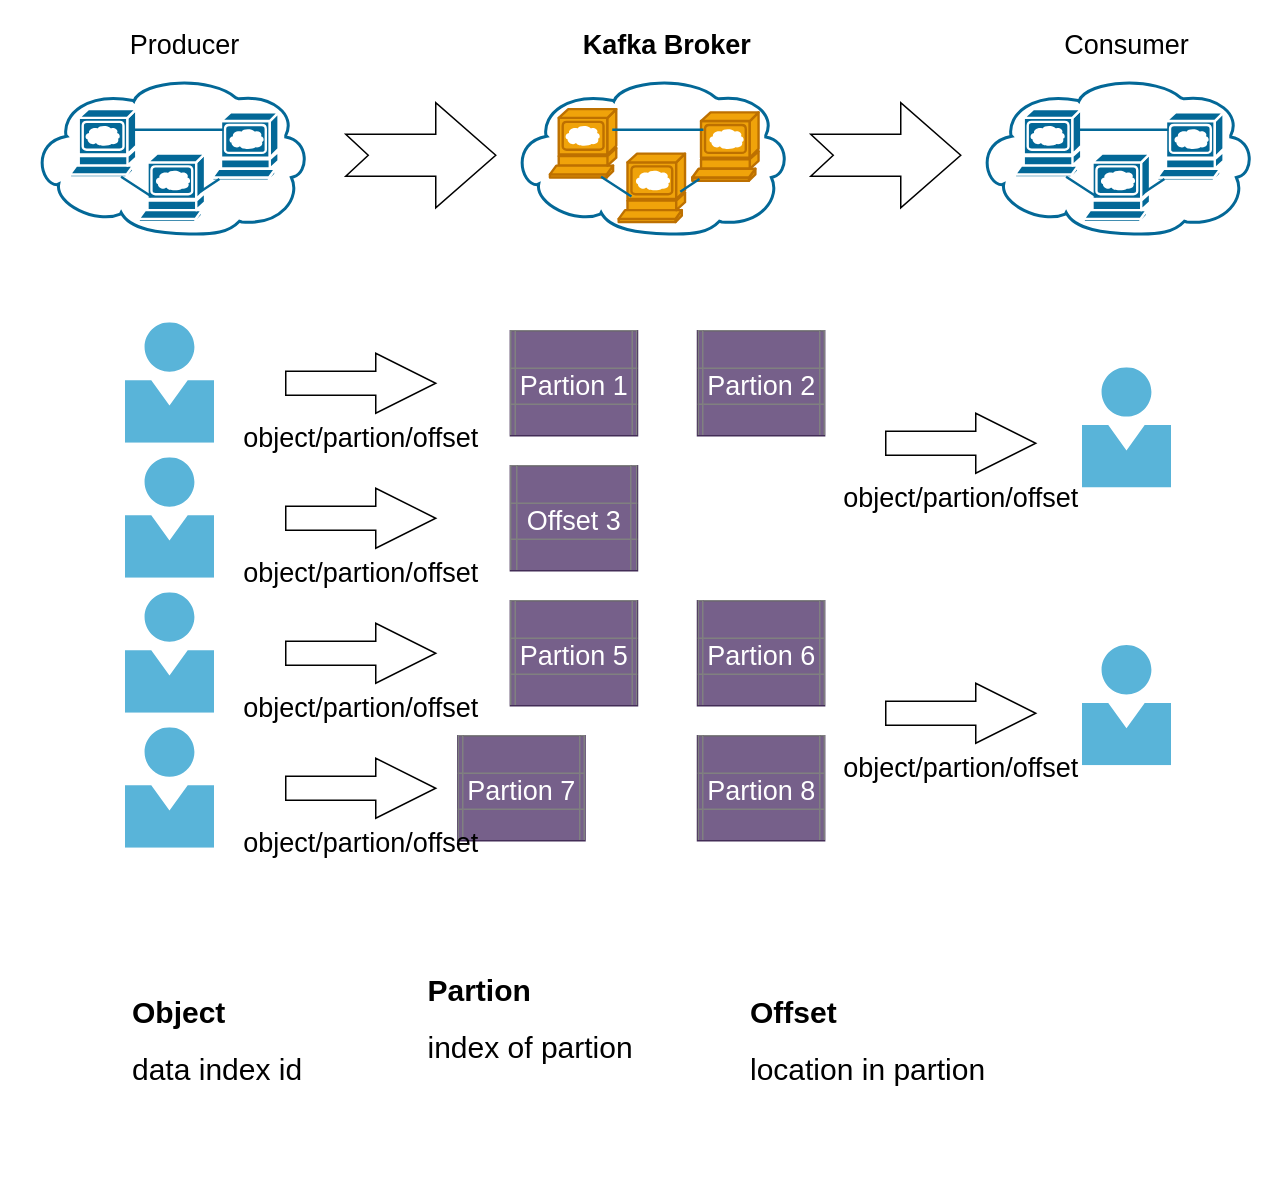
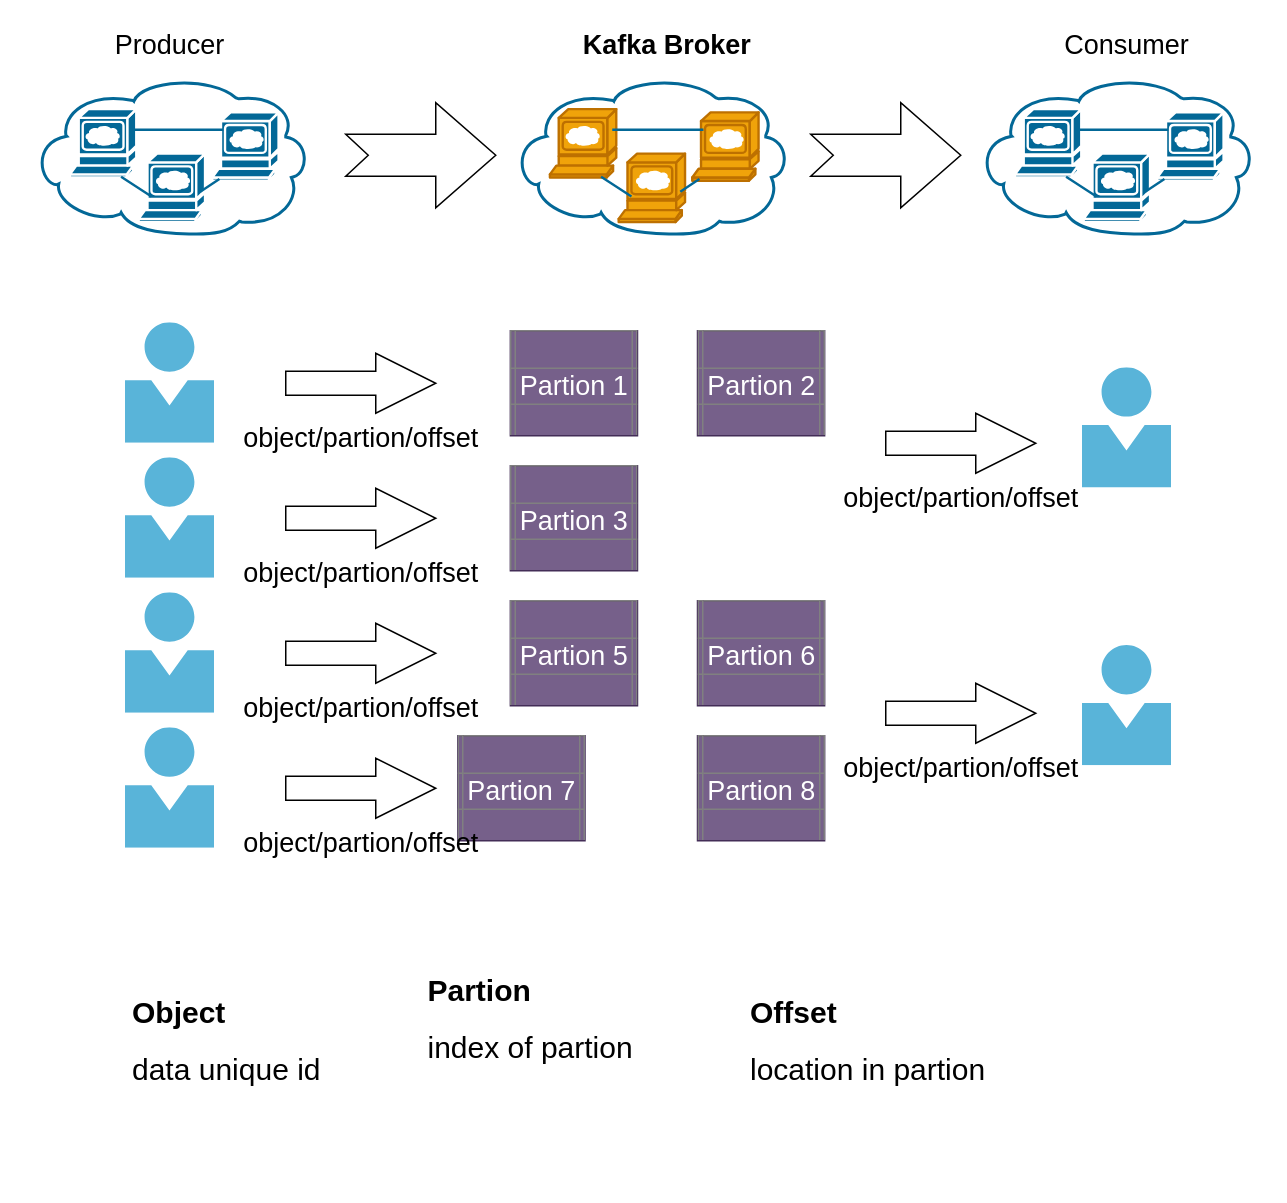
  <mxCell id="0" />
  <mxCell id="1" parent="0" />
  <mxCell id="2" value="" style="shape=mxgraph.cisco.storage.web_cluster;html=1;dashed=0;fillColor=#036897;strokeColor=#ffffff;strokeWidth=2;verticalLabelPosition=bottom;verticalAlign=top" vertex="1" parent="1"><mxGeometry x="20" y="50" width="186" height="106" as="geometry" /></mxCell>
  <mxCell id="3" value="" style="shape=mxgraph.cisco.storage.web_cluster;html=1;dashed=0;fillColor=#f0a30a;strokeColor=#BD7000;strokeWidth=2;verticalLabelPosition=bottom;verticalAlign=top;fontColor=#ffffff;" vertex="1" parent="1"><mxGeometry x="340" y="50" width="186" height="106" as="geometry" /></mxCell>
  <mxCell id="4" value="" style="shape=mxgraph.cisco.storage.web_cluster;html=1;dashed=0;fillColor=#036897;strokeColor=#ffffff;strokeWidth=2;verticalLabelPosition=bottom;verticalAlign=top" vertex="1" parent="1"><mxGeometry x="650" y="50" width="186" height="106" as="geometry" /></mxCell>
- <mxCell id="5" value="Producer" style="text;html=1;strokeColor=none;fillColor=none;align=center;verticalAlign=middle;whiteSpace=wrap;rounded=0;fontSize=18;" vertex="1" parent="1"><mxGeometry x="83" y="20" width="80" height="20" as="geometry" /></mxCell>
+ <mxCell id="5" value="Producer" style="text;html=1;strokeColor=none;fillColor=none;align=center;verticalAlign=middle;whiteSpace=wrap;rounded=0;fontSize=18;" vertex="1" parent="1"><mxGeometry x="73" y="20" width="80" height="20" as="geometry" /></mxCell>
  <mxCell id="6" value="&lt;b&gt;Kafka Broker&lt;/b&gt;" style="text;html=1;strokeColor=none;fillColor=none;align=center;verticalAlign=middle;whiteSpace=wrap;rounded=0;fontSize=18;" vertex="1" parent="1"><mxGeometry x="386" y="20" width="117" height="20" as="geometry" /></mxCell>
  <mxCell id="7" value="Consumer" style="text;html=1;strokeColor=none;fillColor=none;align=center;verticalAlign=middle;whiteSpace=wrap;rounded=0;fontSize=18;" vertex="1" parent="1"><mxGeometry x="711" y="20" width="80" height="20" as="geometry" /></mxCell>
  <mxCell id="8" value="" style="html=1;shadow=0;dashed=0;align=center;verticalAlign=middle;shape=mxgraph.arrows2.arrow;dy=0.6;dx=40;notch=15;fontSize=18;" vertex="1" parent="1"><mxGeometry x="230" y="68" width="100" height="70" as="geometry" /></mxCell>
  <mxCell id="9" value="" style="html=1;shadow=0;dashed=0;align=center;verticalAlign=middle;shape=mxgraph.arrows2.arrow;dy=0.6;dx=40;notch=15;fontSize=18;" vertex="1" parent="1"><mxGeometry x="540" y="68" width="100" height="70" as="geometry" /></mxCell>
  <mxCell id="10" value="&lt;table border=&quot;1&quot; width=&quot;100%&quot; style=&quot;width: 100% ; height: 100% ; border-collapse: collapse&quot;&gt;&lt;tbody&gt;&lt;tr&gt;&lt;td align=&quot;center&quot;&gt;&lt;br&gt;&lt;/td&gt;&lt;td align=&quot;center&quot;&gt;&lt;br&gt;&lt;/td&gt;&lt;td align=&quot;center&quot;&gt;&lt;br&gt;&lt;/td&gt;&lt;/tr&gt;&lt;tr&gt;&lt;td align=&quot;center&quot;&gt;&lt;br&gt;&lt;/td&gt;&lt;td align=&quot;center&quot;&gt;Partion 1&lt;/td&gt;&lt;td align=&quot;center&quot;&gt;&lt;br&gt;&lt;/td&gt;&lt;/tr&gt;&lt;tr&gt;&lt;td align=&quot;center&quot;&gt;&lt;br&gt;&lt;/td&gt;&lt;td align=&quot;center&quot;&gt;&lt;br&gt;&lt;/td&gt;&lt;td align=&quot;center&quot;&gt;&lt;br&gt;&lt;/td&gt;&lt;/tr&gt;&lt;/tbody&gt;&lt;/table&gt;" style="text;html=1;strokeColor=#432D57;fillColor=#76608a;overflow=fill;fontSize=18;fontColor=#ffffff;" vertex="1" parent="1"><mxGeometry x="339.75" y="220" width="84.75" height="70" as="geometry" /></mxCell>
- <mxCell id="11" value="&lt;table border=&quot;1&quot; width=&quot;100%&quot; style=&quot;width: 100% ; height: 100% ; border-collapse: collapse&quot;&gt;&lt;tbody&gt;&lt;tr&gt;&lt;td align=&quot;center&quot;&gt;&lt;br&gt;&lt;/td&gt;&lt;td align=&quot;center&quot;&gt;&lt;br&gt;&lt;/td&gt;&lt;td align=&quot;center&quot;&gt;&lt;br&gt;&lt;/td&gt;&lt;/tr&gt;&lt;tr&gt;&lt;td align=&quot;center&quot;&gt;&lt;br&gt;&lt;/td&gt;&lt;td align=&quot;center&quot;&gt;Offset 3&lt;/td&gt;&lt;td align=&quot;center&quot;&gt;&lt;br&gt;&lt;/td&gt;&lt;/tr&gt;&lt;tr&gt;&lt;td align=&quot;center&quot;&gt;&lt;br&gt;&lt;/td&gt;&lt;td align=&quot;center&quot;&gt;&lt;br&gt;&lt;/td&gt;&lt;td align=&quot;center&quot;&gt;&lt;br&gt;&lt;/td&gt;&lt;/tr&gt;&lt;/tbody&gt;&lt;/table&gt;" style="text;html=1;strokeColor=#432D57;fillColor=#76608a;overflow=fill;fontSize=18;fontColor=#ffffff;" vertex="1" parent="1"><mxGeometry x="339.75" y="310" width="84.75" height="70" as="geometry" /></mxCell>
+ <mxCell id="11" value="&lt;table border=&quot;1&quot; width=&quot;100%&quot; style=&quot;width: 100% ; height: 100% ; border-collapse: collapse&quot;&gt;&lt;tbody&gt;&lt;tr&gt;&lt;td align=&quot;center&quot;&gt;&lt;br&gt;&lt;/td&gt;&lt;td align=&quot;center&quot;&gt;&lt;br&gt;&lt;/td&gt;&lt;td align=&quot;center&quot;&gt;&lt;br&gt;&lt;/td&gt;&lt;/tr&gt;&lt;tr&gt;&lt;td align=&quot;center&quot;&gt;&lt;br&gt;&lt;/td&gt;&lt;td align=&quot;center&quot;&gt;Partion 3&lt;/td&gt;&lt;td align=&quot;center&quot;&gt;&lt;br&gt;&lt;/td&gt;&lt;/tr&gt;&lt;tr&gt;&lt;td align=&quot;center&quot;&gt;&lt;br&gt;&lt;/td&gt;&lt;td align=&quot;center&quot;&gt;&lt;br&gt;&lt;/td&gt;&lt;td align=&quot;center&quot;&gt;&lt;br&gt;&lt;/td&gt;&lt;/tr&gt;&lt;/tbody&gt;&lt;/table&gt;" style="text;html=1;strokeColor=#432D57;fillColor=#76608a;overflow=fill;fontSize=18;fontColor=#ffffff;" vertex="1" parent="1"><mxGeometry x="339.75" y="310" width="84.75" height="70" as="geometry" /></mxCell>
  <mxCell id="12" value="&lt;table border=&quot;1&quot; width=&quot;100%&quot; style=&quot;width: 100% ; height: 100% ; border-collapse: collapse&quot;&gt;&lt;tbody&gt;&lt;tr&gt;&lt;td align=&quot;center&quot;&gt;&lt;br&gt;&lt;/td&gt;&lt;td align=&quot;center&quot;&gt;&lt;br&gt;&lt;/td&gt;&lt;td align=&quot;center&quot;&gt;&lt;br&gt;&lt;/td&gt;&lt;/tr&gt;&lt;tr&gt;&lt;td align=&quot;center&quot;&gt;&lt;br&gt;&lt;/td&gt;&lt;td align=&quot;center&quot;&gt;Partion 5&lt;/td&gt;&lt;td align=&quot;center&quot;&gt;&lt;br&gt;&lt;/td&gt;&lt;/tr&gt;&lt;tr&gt;&lt;td align=&quot;center&quot;&gt;&lt;br&gt;&lt;/td&gt;&lt;td align=&quot;center&quot;&gt;&lt;br&gt;&lt;/td&gt;&lt;td align=&quot;center&quot;&gt;&lt;br&gt;&lt;/td&gt;&lt;/tr&gt;&lt;/tbody&gt;&lt;/table&gt;" style="text;html=1;strokeColor=#432D57;fillColor=#76608a;overflow=fill;fontSize=18;fontColor=#ffffff;" vertex="1" parent="1"><mxGeometry x="339.75" y="400" width="84.75" height="70" as="geometry" /></mxCell>
  <mxCell id="13" value="&lt;table border=&quot;1&quot; width=&quot;100%&quot; style=&quot;width: 100% ; height: 100% ; border-collapse: collapse&quot;&gt;&lt;tbody&gt;&lt;tr&gt;&lt;td align=&quot;center&quot;&gt;&lt;br&gt;&lt;/td&gt;&lt;td align=&quot;center&quot;&gt;&lt;br&gt;&lt;/td&gt;&lt;td align=&quot;center&quot;&gt;&lt;br&gt;&lt;/td&gt;&lt;/tr&gt;&lt;tr&gt;&lt;td align=&quot;center&quot;&gt;&lt;br&gt;&lt;/td&gt;&lt;td align=&quot;center&quot;&gt;Partion 7&lt;/td&gt;&lt;td align=&quot;center&quot;&gt;&lt;br&gt;&lt;/td&gt;&lt;/tr&gt;&lt;tr&gt;&lt;td align=&quot;center&quot;&gt;&lt;br&gt;&lt;/td&gt;&lt;td align=&quot;center&quot;&gt;&lt;br&gt;&lt;/td&gt;&lt;td align=&quot;center&quot;&gt;&lt;br&gt;&lt;/td&gt;&lt;/tr&gt;&lt;/tbody&gt;&lt;/table&gt;" style="text;html=1;strokeColor=#432D57;fillColor=#76608a;overflow=fill;fontSize=18;fontColor=#ffffff;" vertex="1" parent="1"><mxGeometry x="304.75" y="490" width="84.75" height="70" as="geometry" /></mxCell>
  <mxCell id="14" value="&lt;table border=&quot;1&quot; width=&quot;100%&quot; style=&quot;width: 100% ; height: 100% ; border-collapse: collapse&quot;&gt;&lt;tbody&gt;&lt;tr&gt;&lt;td align=&quot;center&quot;&gt;&lt;br&gt;&lt;/td&gt;&lt;td align=&quot;center&quot;&gt;&lt;br&gt;&lt;/td&gt;&lt;td align=&quot;center&quot;&gt;&lt;br&gt;&lt;/td&gt;&lt;/tr&gt;&lt;tr&gt;&lt;td align=&quot;center&quot;&gt;&lt;br&gt;&lt;/td&gt;&lt;td align=&quot;center&quot;&gt;Partion 2&lt;/td&gt;&lt;td align=&quot;center&quot;&gt;&lt;br&gt;&lt;/td&gt;&lt;/tr&gt;&lt;tr&gt;&lt;td align=&quot;center&quot;&gt;&lt;br&gt;&lt;/td&gt;&lt;td align=&quot;center&quot;&gt;&lt;br&gt;&lt;/td&gt;&lt;td align=&quot;center&quot;&gt;&lt;br&gt;&lt;/td&gt;&lt;/tr&gt;&lt;/tbody&gt;&lt;/table&gt;" style="text;html=1;strokeColor=#432D57;fillColor=#76608a;overflow=fill;fontSize=18;fontColor=#ffffff;" vertex="1" parent="1"><mxGeometry x="464.5" y="220" width="84.75" height="70" as="geometry" /></mxCell>
  <mxCell id="15" value="&lt;table border=&quot;1&quot; width=&quot;100%&quot; style=&quot;width: 100% ; height: 100% ; border-collapse: collapse&quot;&gt;&lt;tbody&gt;&lt;tr&gt;&lt;td align=&quot;center&quot;&gt;&lt;br&gt;&lt;/td&gt;&lt;td align=&quot;center&quot;&gt;&lt;br&gt;&lt;/td&gt;&lt;td align=&quot;center&quot;&gt;&lt;br&gt;&lt;/td&gt;&lt;/tr&gt;&lt;tr&gt;&lt;td align=&quot;center&quot;&gt;&lt;br&gt;&lt;/td&gt;&lt;td align=&quot;center&quot;&gt;Partion 6&lt;/td&gt;&lt;td align=&quot;center&quot;&gt;&lt;br&gt;&lt;/td&gt;&lt;/tr&gt;&lt;tr&gt;&lt;td align=&quot;center&quot;&gt;&lt;br&gt;&lt;/td&gt;&lt;td align=&quot;center&quot;&gt;&lt;br&gt;&lt;/td&gt;&lt;td align=&quot;center&quot;&gt;&lt;br&gt;&lt;/td&gt;&lt;/tr&gt;&lt;/tbody&gt;&lt;/table&gt;" style="text;html=1;strokeColor=#432D57;fillColor=#76608a;overflow=fill;fontSize=18;fontColor=#ffffff;" vertex="1" parent="1"><mxGeometry x="464.5" y="400" width="84.75" height="70" as="geometry" /></mxCell>
  <mxCell id="16" value="&lt;table border=&quot;1&quot; width=&quot;100%&quot; style=&quot;width: 100% ; height: 100% ; border-collapse: collapse&quot;&gt;&lt;tbody&gt;&lt;tr&gt;&lt;td align=&quot;center&quot;&gt;&lt;br&gt;&lt;/td&gt;&lt;td align=&quot;center&quot;&gt;&lt;br&gt;&lt;/td&gt;&lt;td align=&quot;center&quot;&gt;&lt;br&gt;&lt;/td&gt;&lt;/tr&gt;&lt;tr&gt;&lt;td align=&quot;center&quot;&gt;&lt;br&gt;&lt;/td&gt;&lt;td align=&quot;center&quot;&gt;Partion 8&lt;/td&gt;&lt;td align=&quot;center&quot;&gt;&lt;br&gt;&lt;/td&gt;&lt;/tr&gt;&lt;tr&gt;&lt;td align=&quot;center&quot;&gt;&lt;br&gt;&lt;/td&gt;&lt;td align=&quot;center&quot;&gt;&lt;br&gt;&lt;/td&gt;&lt;td align=&quot;center&quot;&gt;&lt;br&gt;&lt;/td&gt;&lt;/tr&gt;&lt;/tbody&gt;&lt;/table&gt;" style="text;html=1;strokeColor=#432D57;fillColor=#76608a;overflow=fill;fontSize=18;fontColor=#ffffff;" vertex="1" parent="1"><mxGeometry x="464.5" y="490" width="84.75" height="70" as="geometry" /></mxCell>
  <mxCell id="17" value="" style="aspect=fixed;html=1;points=[];align=center;image;fontSize=12;image=img/lib/mscae/Person.svg;" vertex="1" parent="1"><mxGeometry x="83.32" y="214.89" width="59.35" height="80.21" as="geometry" /></mxCell>
  <mxCell id="18" value="object/partion/offset" style="verticalLabelPosition=bottom;verticalAlign=top;html=1;strokeWidth=1;shape=mxgraph.arrows2.arrow;dy=0.6;dx=40;notch=0;fontSize=18;" vertex="1" parent="1"><mxGeometry x="190" y="234.99" width="100" height="40" as="geometry" /></mxCell>
  <mxCell id="19" value="" style="aspect=fixed;html=1;points=[];align=center;image;fontSize=12;image=img/lib/mscae/Person.svg;" vertex="1" parent="1"><mxGeometry x="83.32" y="304.89" width="59.35" height="80.21" as="geometry" /></mxCell>
  <mxCell id="20" value="" style="aspect=fixed;html=1;points=[];align=center;image;fontSize=12;image=img/lib/mscae/Person.svg;" vertex="1" parent="1"><mxGeometry x="83.32" y="394.89" width="59.35" height="80.21" as="geometry" /></mxCell>
  <mxCell id="21" value="" style="aspect=fixed;html=1;points=[];align=center;image;fontSize=12;image=img/lib/mscae/Person.svg;" vertex="1" parent="1"><mxGeometry x="83.32" y="484.89" width="59.35" height="80.21" as="geometry" /></mxCell>
  <mxCell id="22" value="object/partion/offset" style="verticalLabelPosition=bottom;verticalAlign=top;html=1;strokeWidth=1;shape=mxgraph.arrows2.arrow;dy=0.6;dx=40;notch=0;fontSize=18;" vertex="1" parent="1"><mxGeometry x="190" y="325" width="100" height="40" as="geometry" /></mxCell>
  <mxCell id="23" value="object/partion/offset" style="verticalLabelPosition=bottom;verticalAlign=top;html=1;strokeWidth=1;shape=mxgraph.arrows2.arrow;dy=0.6;dx=40;notch=0;fontSize=18;" vertex="1" parent="1"><mxGeometry x="190" y="415" width="100" height="40" as="geometry" /></mxCell>
  <mxCell id="24" value="object/partion/offset" style="verticalLabelPosition=bottom;verticalAlign=top;html=1;strokeWidth=1;shape=mxgraph.arrows2.arrow;dy=0.6;dx=40;notch=0;fontSize=18;" vertex="1" parent="1"><mxGeometry x="190" y="505" width="100" height="40" as="geometry" /></mxCell>
  <mxCell id="25" value="" style="aspect=fixed;html=1;points=[];align=center;image;fontSize=12;image=img/lib/mscae/Person.svg;imageBackground=#ffffff;" vertex="1" parent="1"><mxGeometry x="721.32" y="244.79" width="59.35" height="80.21" as="geometry" /></mxCell>
  <mxCell id="26" value="" style="aspect=fixed;html=1;points=[];align=center;image;fontSize=12;image=img/lib/mscae/Person.svg;" vertex="1" parent="1"><mxGeometry x="721.32" y="430" width="59.35" height="80.21" as="geometry" /></mxCell>
  <mxCell id="27" value="object/partion/offset" style="verticalLabelPosition=bottom;verticalAlign=top;html=1;strokeWidth=1;shape=mxgraph.arrows2.arrow;dy=0.6;dx=40;notch=0;fontSize=18;" vertex="1" parent="1"><mxGeometry x="590" y="274.99" width="100" height="40" as="geometry" /></mxCell>
  <mxCell id="28" value="object/partion/offset" style="verticalLabelPosition=bottom;verticalAlign=top;html=1;strokeWidth=1;shape=mxgraph.arrows2.arrow;dy=0.6;dx=40;notch=0;fontSize=18;" vertex="1" parent="1"><mxGeometry x="590" y="455" width="100" height="40" as="geometry" /></mxCell>
- <mxCell id="29" value="&lt;h1 style=&quot;font-size: 20px&quot;&gt;&lt;font style=&quot;font-size: 20px&quot;&gt;Object&lt;/font&gt;&lt;/h1&gt;&lt;div style=&quot;font-size: 20px&quot;&gt;&lt;font style=&quot;font-size: 20px&quot;&gt;data index id&lt;/font&gt;&lt;/div&gt;" style="text;html=1;strokeColor=none;fillColor=none;spacing=5;spacingTop=-20;whiteSpace=wrap;overflow=hidden;rounded=0;fontSize=18;" vertex="1" parent="1"><mxGeometry x="83.32" y="660" width="190" height="120" as="geometry" /></mxCell>
+ <mxCell id="29" value="&lt;h1 style=&quot;font-size: 20px&quot;&gt;&lt;font style=&quot;font-size: 20px&quot;&gt;Object&lt;/font&gt;&lt;/h1&gt;&lt;div style=&quot;font-size: 20px&quot;&gt;&lt;font style=&quot;font-size: 20px&quot;&gt;data unique id&lt;/font&gt;&lt;/div&gt;" style="text;html=1;strokeColor=none;fillColor=none;spacing=5;spacingTop=-20;whiteSpace=wrap;overflow=hidden;rounded=0;fontSize=18;" vertex="1" parent="1"><mxGeometry x="83.32" y="660" width="190" height="120" as="geometry" /></mxCell>
  <mxCell id="30" value="&lt;h1 style=&quot;font-size: 20px&quot;&gt;&lt;font style=&quot;font-size: 20px&quot;&gt;Partion&lt;/font&gt;&lt;/h1&gt;&lt;div style=&quot;font-size: 20px&quot;&gt;&lt;font style=&quot;font-size: 20px&quot;&gt;index of partion&lt;/font&gt;&lt;/div&gt;" style="text;html=1;strokeColor=none;fillColor=none;spacing=5;spacingTop=-20;whiteSpace=wrap;overflow=hidden;rounded=0;fontSize=18;" vertex="1" parent="1"><mxGeometry x="280" y="645" width="190" height="120" as="geometry" /></mxCell>
  <mxCell id="31" value="&lt;h1 style=&quot;font-size: 20px&quot;&gt;&lt;font style=&quot;font-size: 20px&quot;&gt;Offset&lt;/font&gt;&lt;/h1&gt;&lt;div style=&quot;font-size: 20px&quot;&gt;&lt;font style=&quot;font-size: 20px&quot;&gt;location in partion&lt;/font&gt;&lt;/div&gt;" style="text;html=1;strokeColor=none;fillColor=none;spacing=5;spacingTop=-20;whiteSpace=wrap;overflow=hidden;rounded=0;fontSize=18;" vertex="1" parent="1"><mxGeometry x="495" y="660" width="190" height="120" as="geometry" /></mxCell>
